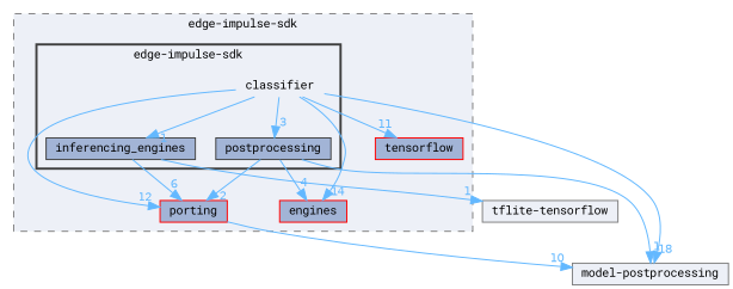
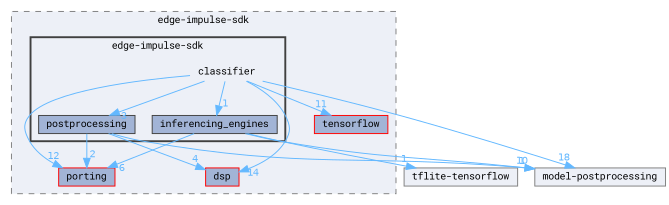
  digraph {
    compound=true
    fontname="Roboto Mono"
    node [fontname="Roboto Mono" fontsize=10 shape=box color=red fillcolor="#a2b4d6" style=filled]
    edge [color=steelblue1 fontcolor=steelblue1 fontname="Roboto Mono" fontsize=10 headlabel=1 labeldistance=1.5 labelfontname=Helvetica labelfontsize=10]
    n1 [height=0.2 label=classifier shape=plaintext width=0.4 color="" fillcolor="" style=""]
    n2 [color=grey25 height=0.2 label=inferencing_engines width=0.4]
    n3 [color=grey25 height=0.2 label=postprocessing width=0.4]
    n4 [height=0.2 label=porting width=0.4]
-   n5 [height=0.2 label=engines width=0.4]
+   n5 [height=0.2 label=dsp width=0.4]
    n6 [height=0.2 label=tensorflow width=0.4]
    n7 [color=grey50 fillcolor="#edf0f7" height=0.2 label="model-postprocessing" width=0.4]
    n8 [color=grey50 fillcolor="#edf0f7" height=0.2 label="tflite-tensorflow" width=0.4]
    subgraph cluster_1 {
      bgcolor="#edf0f7"
      fontsize=10
      label="edge-impulse-sdk"
      pencolor=grey50
      style="filled,dashed"
      n4
      n5
      n6
      subgraph cluster_2 {
        bgcolor="#edf0f7"
        fontsize=10
        label="edge-impulse-sdk"
        pencolor=grey25
        style="filled,bold"
        n1
        n2
        n3
      }
    }
    n1 -> n2
    n1 -> n3 [headlabel=3]
    n1 -> n4 [headlabel=12]
    n1 -> n5 [headlabel=14]
    n1 -> n6 [headlabel=11]
    n1 -> n7 [headlabel=18]
    n2 -> n4 [headlabel=6]
-   n4 -> n7 [headlabel=10]
+   n2 -> n7 [headlabel=10]
    n2 -> n8
    n3 -> n4 [headlabel=2]
    n3 -> n5 [headlabel=4]
    n3 -> n7
  }
